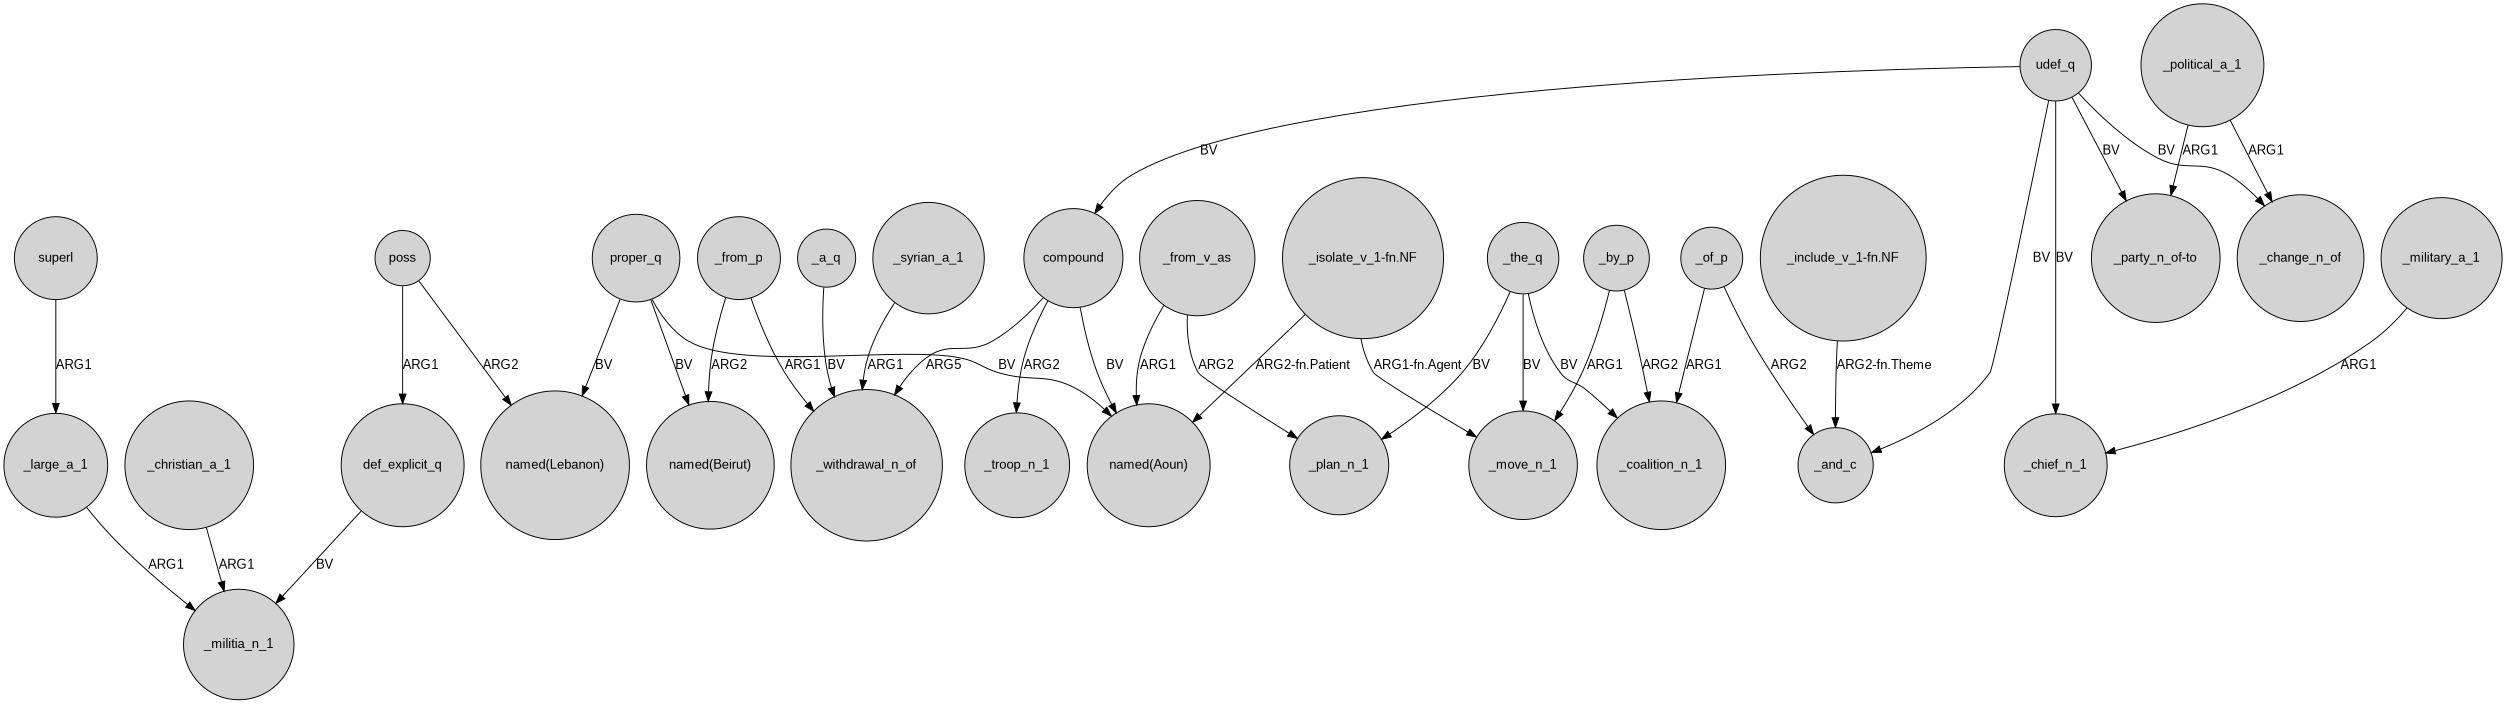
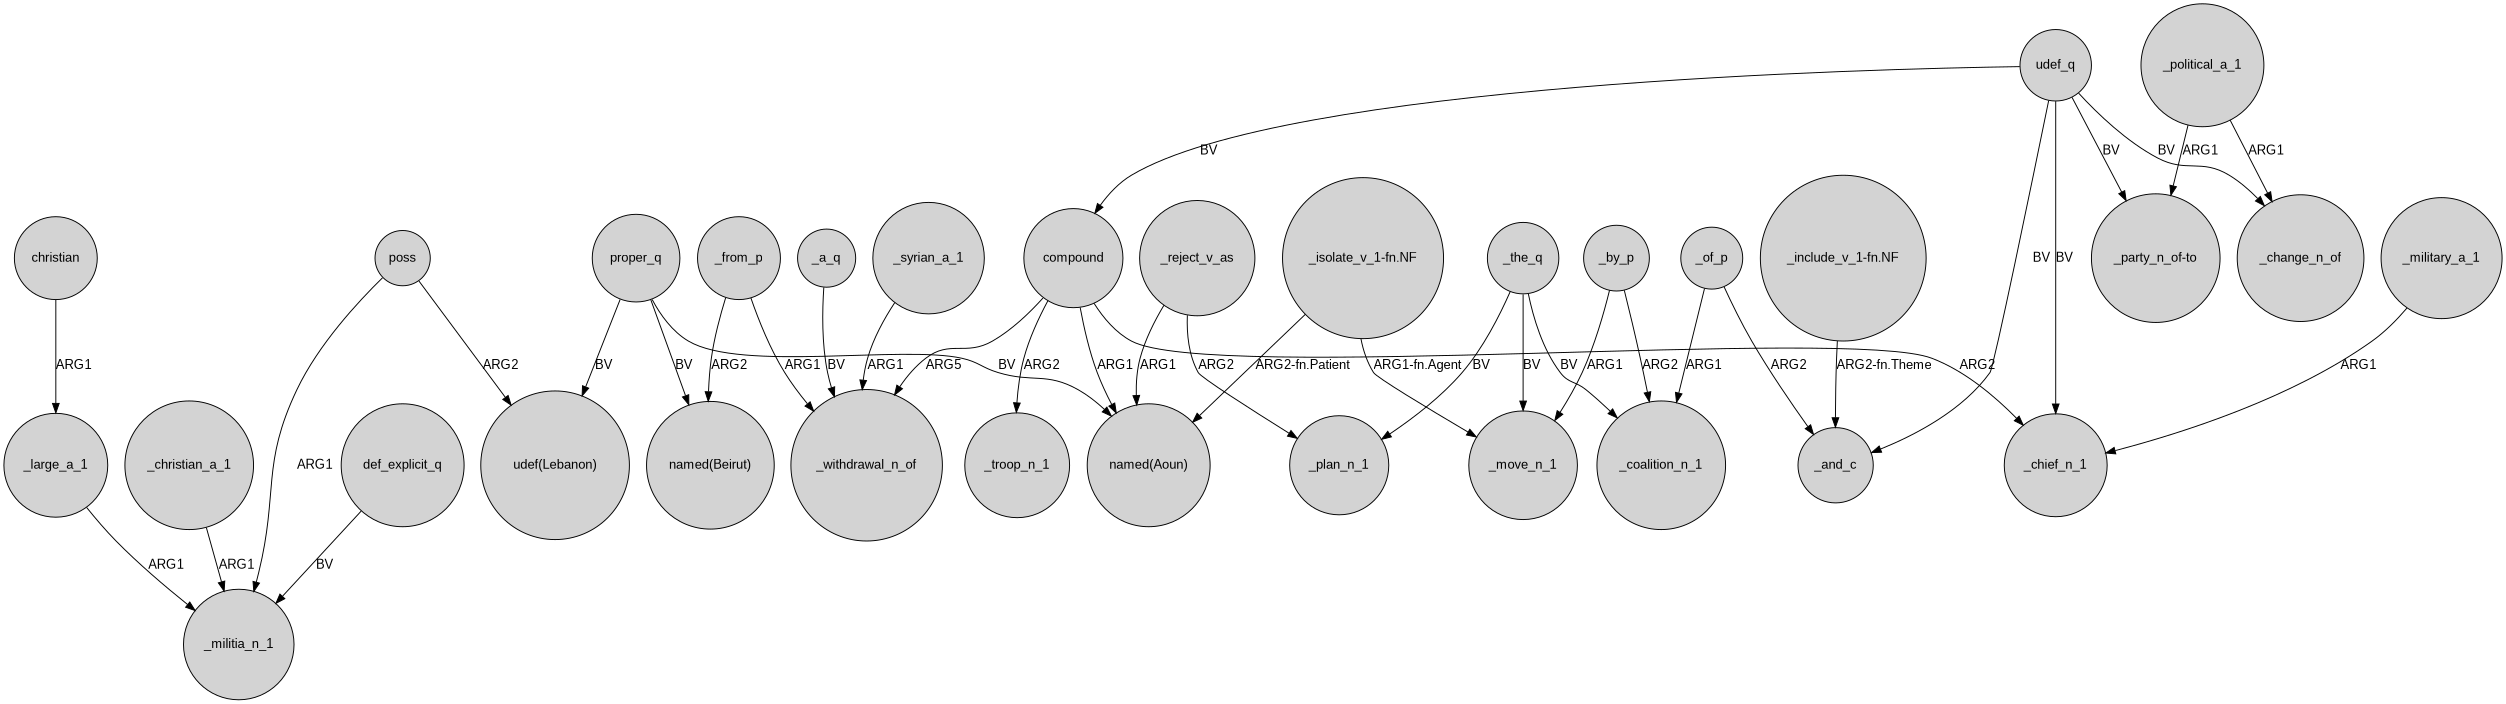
  digraph {
    fontname="Liberation Sans"
    node [fontname="Liberation Sans" shape=circle style=filled]
    edge [fontname="Liberation Sans"]
-   superl
+   superl [label=christian]
    _large_a_1
    _militia_n_1
    _from_p
    _withdrawal_n_of
    "named(Beirut)"
    _a_q
    proper_q
-   "named(Lebanon)"
+   "named(Lebanon)" [label="udef(Lebanon)"]
    "named(Aoun)"
    _political_a_1
    "_party_n_of-to"
    _change_n_of
    compound
    _chief_n_1
    _troop_n_1
    _the_q
    _plan_n_1
    _move_n_1
    _coalition_n_1
    udef_q
    _and_c
    _christian_a_1
    _of_p
    _military_a_1
    _by_p
    poss
    "_isolate_v_1-fn.NF"
    "_include_v_1-fn.NF"
    def_explicit_q
    _syrian_a_1
-   _reject_v_as [label=_from_v_as]
+   _reject_v_as
    superl -> _large_a_1 [label=ARG1]
    _large_a_1 -> _militia_n_1 [label=ARG1]
    _from_p -> _withdrawal_n_of [label=ARG1]
    _from_p -> "named(Beirut)" [label=ARG2]
    _a_q -> _withdrawal_n_of [label=BV]
    proper_q -> "named(Beirut)" [label=BV]
    proper_q -> "named(Lebanon)" [label=BV]
    proper_q -> "named(Aoun)" [label=BV]
    _political_a_1 -> "_party_n_of-to" [label=ARG1]
    _political_a_1 -> _change_n_of [label=ARG1]
    compound -> _withdrawal_n_of [label=ARG5]
-   compound -> "named(Aoun)" [label=BV]
+   compound -> "named(Aoun)" [label=ARG1]
+   compound -> _chief_n_1 [label=ARG2]
    compound -> _troop_n_1 [label=ARG2]
    _the_q -> _plan_n_1 [label=BV]
    _the_q -> _move_n_1 [label=BV]
    _the_q -> _coalition_n_1 [label=BV]
    udef_q -> "_party_n_of-to" [label=BV]
    udef_q -> _change_n_of [label=BV]
    udef_q -> compound [label=BV]
    udef_q -> _chief_n_1 [label=BV]
    udef_q -> _and_c [label=BV]
    _christian_a_1 -> _militia_n_1 [label=ARG1]
    _of_p -> _coalition_n_1 [label=ARG1]
    _of_p -> _and_c [label=ARG2]
    _military_a_1 -> _chief_n_1 [label=ARG1]
    _by_p -> _move_n_1 [label=ARG1]
    _by_p -> _coalition_n_1 [label=ARG2]
-   poss -> def_explicit_q [label=ARG1]
+   poss -> _militia_n_1 [label=ARG1]
    poss -> "named(Lebanon)" [label=ARG2]
    "_isolate_v_1-fn.NF" -> "named(Aoun)" [label="ARG2-fn.Patient"]
    "_isolate_v_1-fn.NF" -> _move_n_1 [label="ARG1-fn.Agent"]
    "_include_v_1-fn.NF" -> _and_c [label="ARG2-fn.Theme"]
    def_explicit_q -> _militia_n_1 [label=BV]
    _syrian_a_1 -> _withdrawal_n_of [label=ARG1]
    _reject_v_as -> "named(Aoun)" [label=ARG1]
    _reject_v_as -> _plan_n_1 [label=ARG2]
  }
